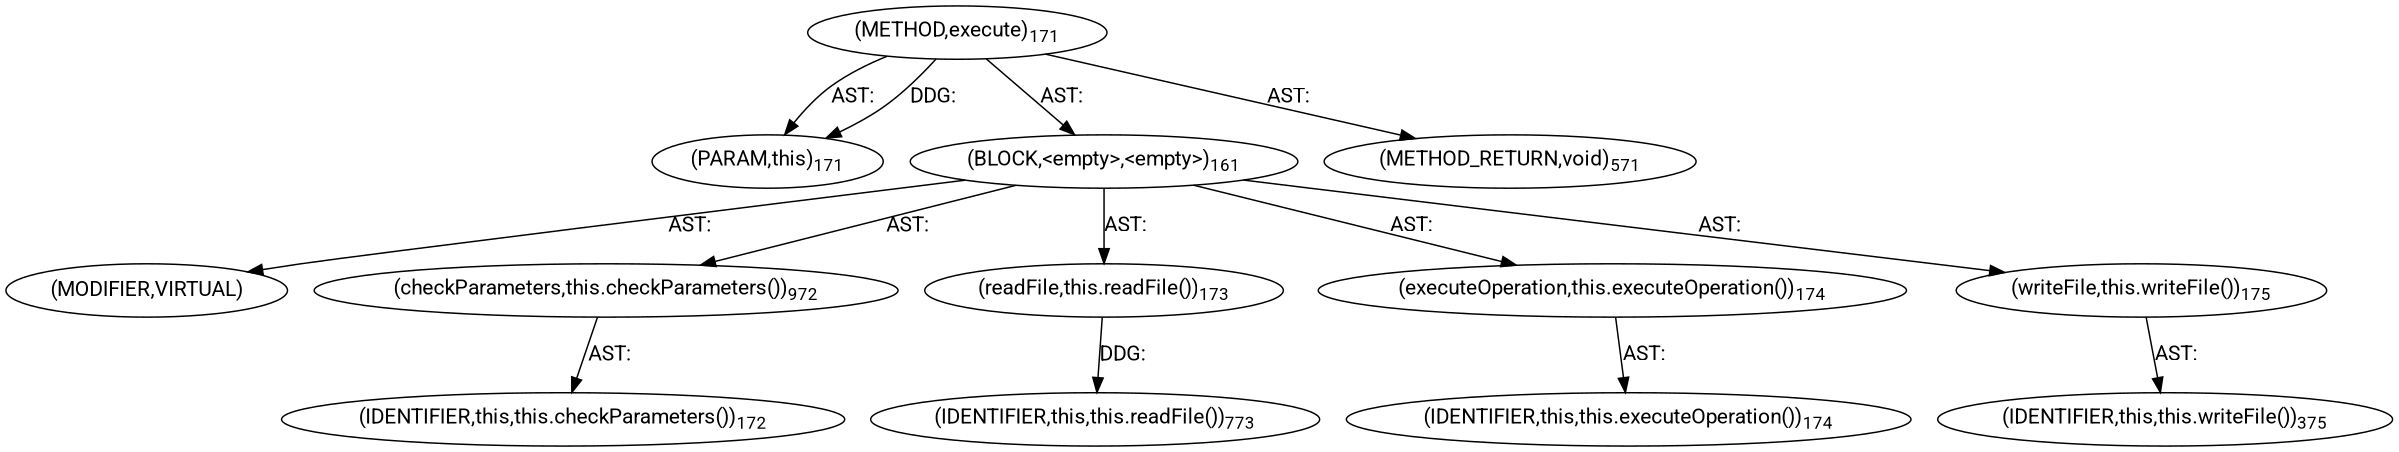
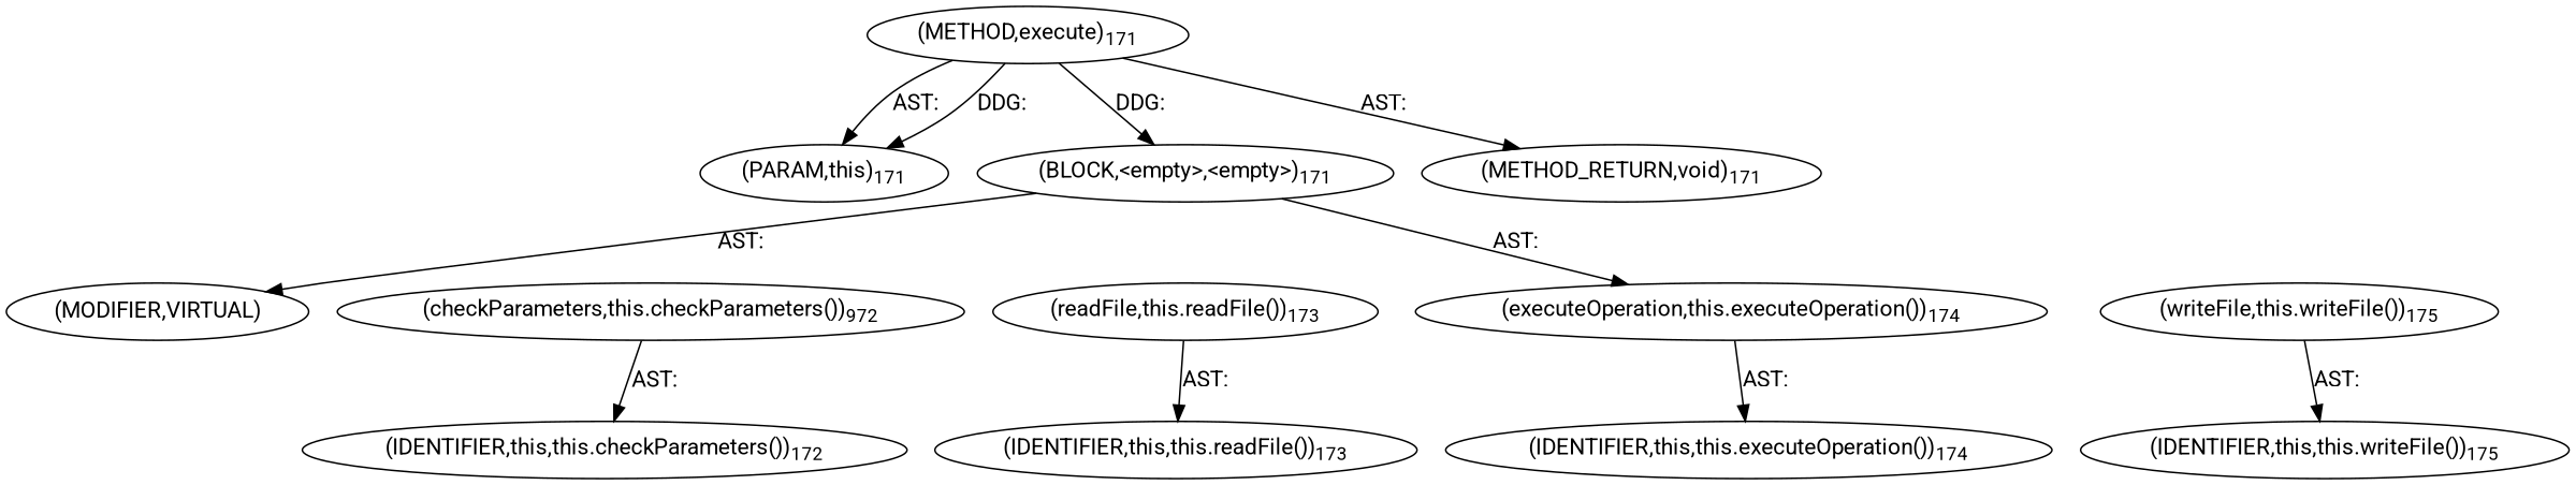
  digraph {
    fontname=Roboto
    node [fontname=Roboto]
    edge [fontname=Roboto]
    n1 [label=<(METHOD,execute)<SUB>171</SUB>>]
    n2 [label=<(PARAM,this)<SUB>171</SUB>>]
-   n3 [label=<(BLOCK,&lt;empty&gt;,&lt;empty&gt;)<SUB>161</SUB>>]
-   n4 [label=<(METHOD_RETURN,void)<SUB>571</SUB>>]
+   n3 [label=<(BLOCK,&lt;empty&gt;,&lt;empty&gt;)<SUB>171</SUB>>]
+   n4 [label=<(METHOD_RETURN,void)<SUB>171</SUB>>]
    n5 [label=<(MODIFIER,VIRTUAL)>]
    n6 [label=<(checkParameters,this.checkParameters())<SUB>972</SUB>>]
    n7 [label=<(readFile,this.readFile())<SUB>173</SUB>>]
    n8 [label=<(executeOperation,this.executeOperation())<SUB>174</SUB>>]
    n9 [label=<(writeFile,this.writeFile())<SUB>175</SUB>>]
    n10 [label=<(IDENTIFIER,this,this.checkParameters())<SUB>172</SUB>>]
-   n11 [label=<(IDENTIFIER,this,this.readFile())<SUB>773</SUB>>]
+   n11 [label=<(IDENTIFIER,this,this.readFile())<SUB>173</SUB>>]
    n12 [label=<(IDENTIFIER,this,this.executeOperation())<SUB>174</SUB>>]
-   n13 [label=<(IDENTIFIER,this,this.writeFile())<SUB>375</SUB>>]
+   n13 [label=<(IDENTIFIER,this,this.writeFile())<SUB>175</SUB>>]
    n1 -> n2 [label="AST: "]
    n1 -> n2 [label="DDG: "]
-   n1 -> n3 [label="AST: "]
+   n1 -> n3 [label="DDG: "]
    n1 -> n4 [label="AST: "]
    n3 -> n5 [label="AST: "]
-   n3 -> n6 [label="AST: "]
-   n3 -> n7 [label="AST: "]
    n3 -> n8 [label="AST: "]
-   n3 -> n9 [label="AST: "]
    n6 -> n10 [label="AST: "]
-   n7 -> n11 [label="DDG: "]
+   n7 -> n11 [label="AST: "]
    n8 -> n12 [label="AST: "]
    n9 -> n13 [label="AST: "]
  }
